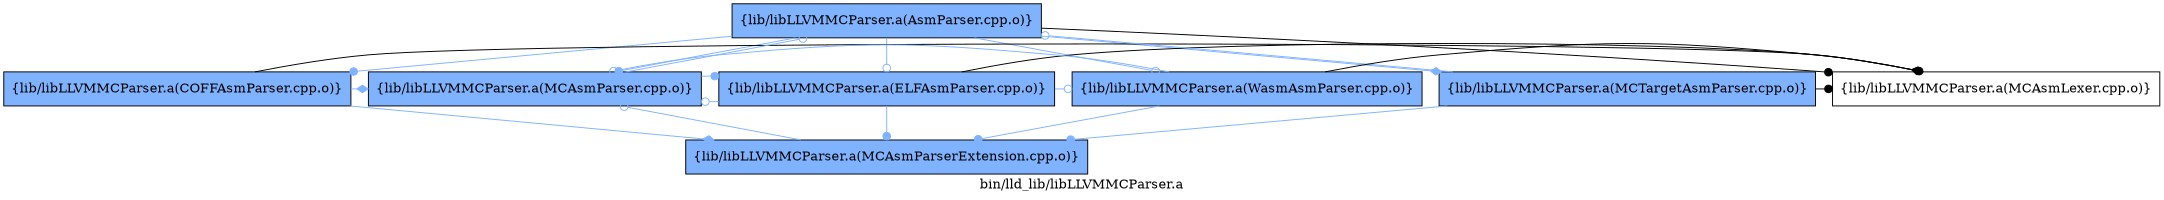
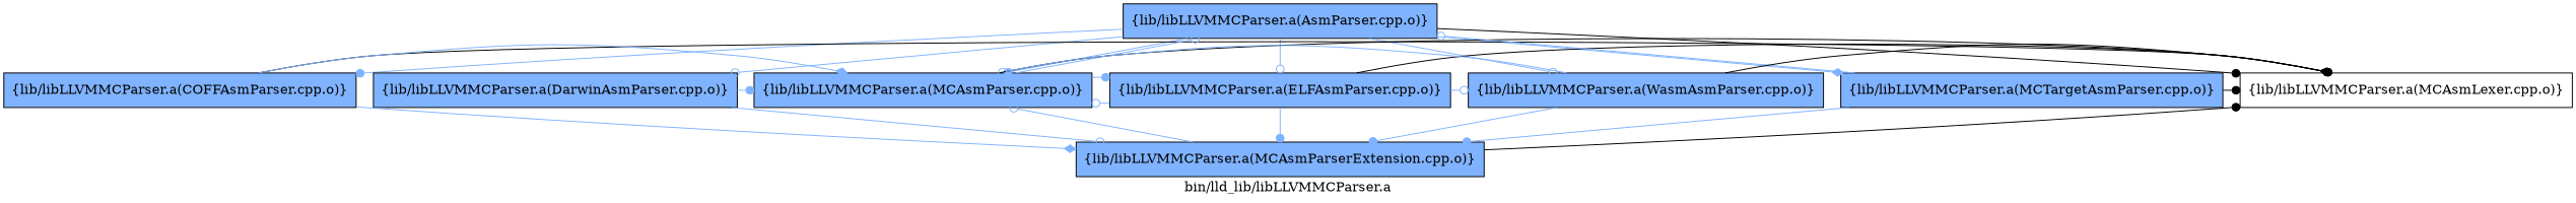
  digraph {
    label="bin/lld_lib/libLLVMMCParser.a"
    rankdir=TB
    node [fillcolor="0.600000 0.5 1" group=1 shape=box style=filled]
    edge [arrowhead=dot color="0.600000 0.5 1"]
    n1 [label="{lib/libLLVMMCParser.a(AsmParser.cpp.o)}"]
    n2 [label="{lib/libLLVMMCParser.a(COFFAsmParser.cpp.o)}"]
+   n3 [label="{lib/libLLVMMCParser.a(DarwinAsmParser.cpp.o)}"]
    n4 [label="{lib/libLLVMMCParser.a(ELFAsmParser.cpp.o)}"]
    n5 [group=0 label="{lib/libLLVMMCParser.a(MCAsmLexer.cpp.o)}" fillcolor="" style=""]
    n6 [label="{lib/libLLVMMCParser.a(MCAsmParser.cpp.o)}"]
    n7 [label="{lib/libLLVMMCParser.a(MCTargetAsmParser.cpp.o)}"]
    n8 [label="{lib/libLLVMMCParser.a(WasmAsmParser.cpp.o)}"]
    n9 [label="{lib/libLLVMMCParser.a(MCAsmParserExtension.cpp.o)}"]
    subgraph sub_1 {
      rank=same
      n1
    }
    subgraph sub_2 {
      rank=same
      n2
+     n3
      n4
      n5
      n6
      n7
      n8
    }
    n1 -> n2
+   n1 -> n3 [arrowhead=odot]
    n1 -> n4 [arrowhead=odot]
    n1 -> n5 [color=""]
    n1 -> n6
    n1 -> n7 [arrowhead=diamond]
    n1 -> n8 [arrowhead=odot]
    n2 -> n5 [arrowhead=diamond color=""]
    n2 -> n6 [arrowhead=diamond]
    n2 -> n9 [arrowhead=diamond]
+   n3 -> n6
+   n3 -> n9 [arrowhead=odot]
    n4 -> n5 [color=""]
    n4 -> n6 [arrowhead=odot]
    n4 -> n8 [arrowhead=odot]
    n4 -> n9
    n6 -> n1 [arrowhead=odot]
    n6 -> n4
+   n6 -> n5 [color=""]
    n7 -> n1 [arrowhead=odot]
    n7 -> n5 [color=""]
    n7 -> n9
    n8 -> n5 [arrowhead=diamond color=""]
    n8 -> n6 [arrowhead=odot]
    n8 -> n9
+   n9 -> n5 [color=""]
    n9 -> n6 [arrowhead=odot]
  }
